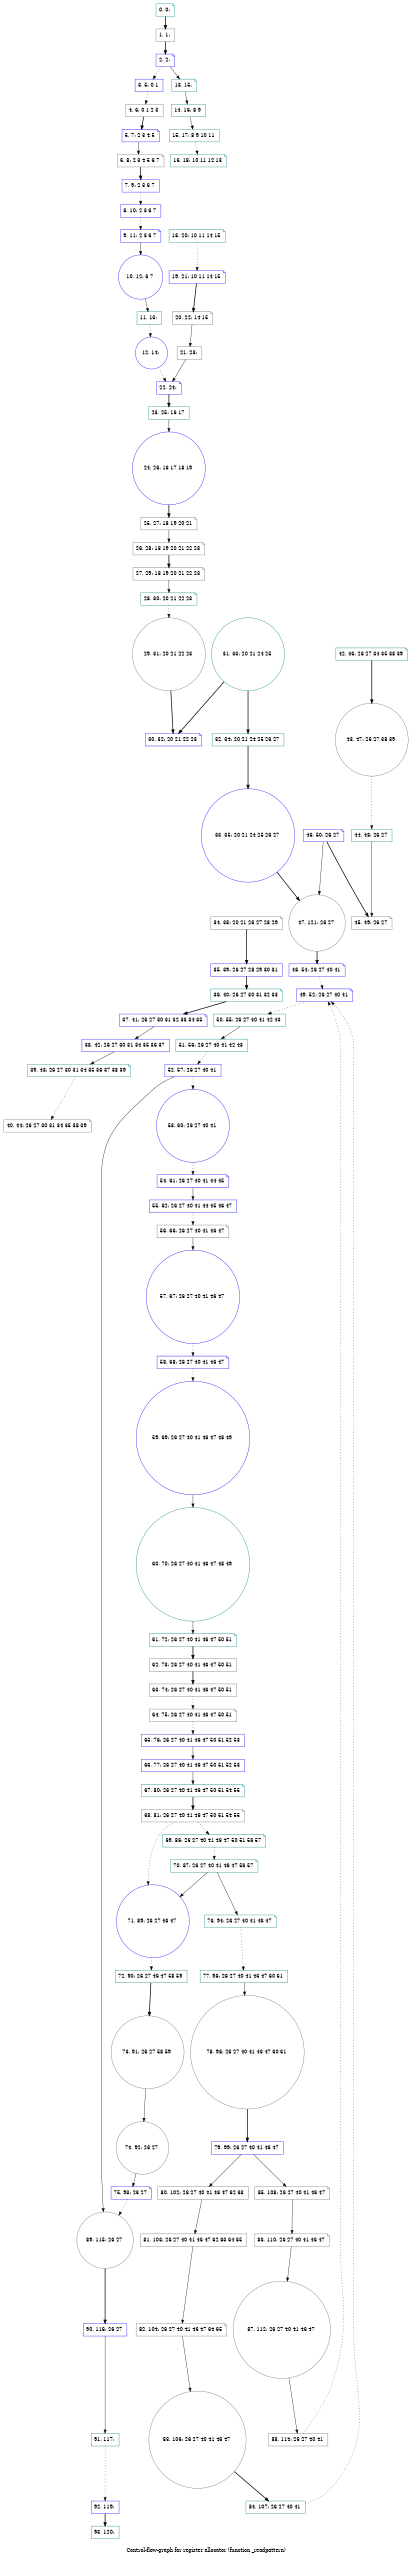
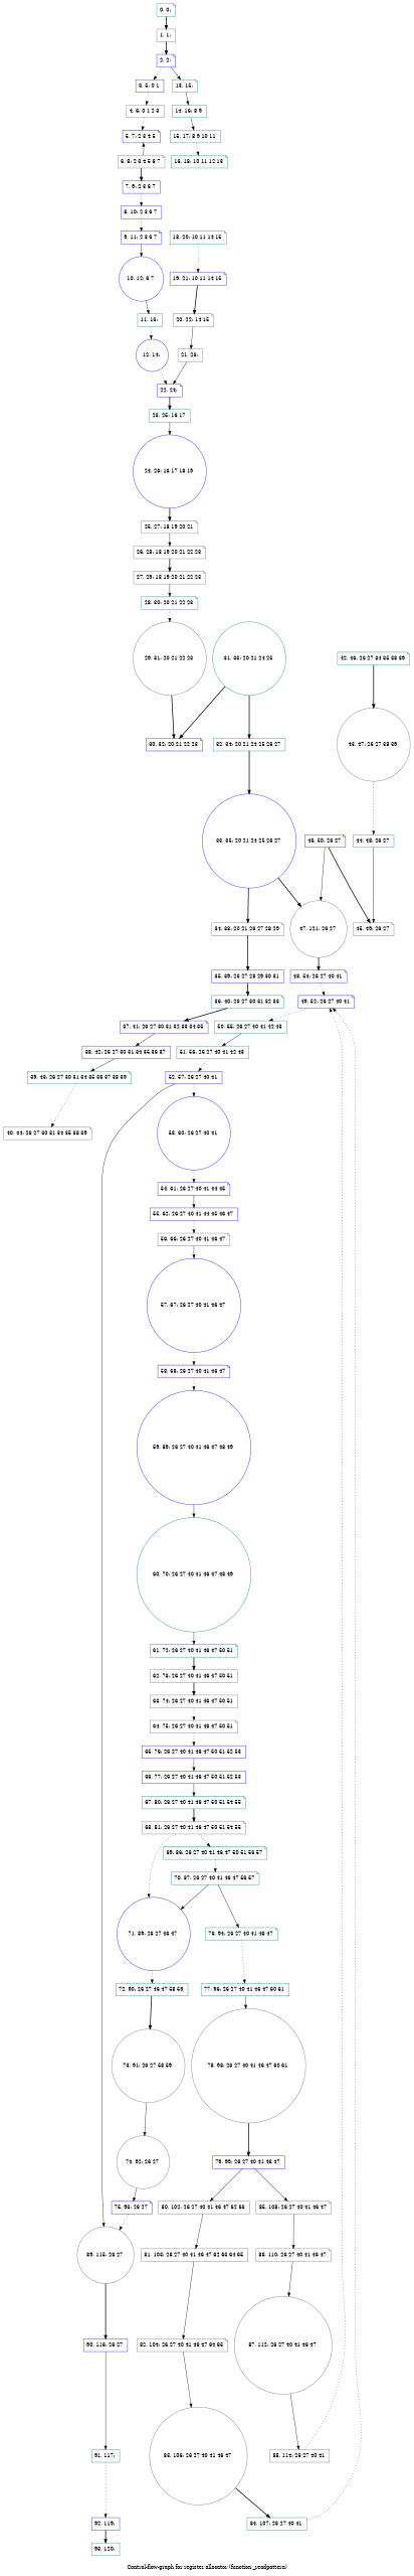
  digraph {
    label="Control-flow-graph for register allocator (function _readpattern)"
    node [color=blue shape=note]
    edge [style=solid]
    n1 [color=teal label="0, 0: "]
    n2 [color=gray40 label="1, 1: " shape=box]
    n3 [label="2, 2: "]
    n4 [label="3, 5: 0 1 " shape=box]
    n5 [color=teal label="13, 15: "]
    n6 [color=gray40 label="4, 6: 0 1 2 3 " shape=box]
    n7 [color=teal label="14, 16: 8 9 " shape=box]
    n8 [label="5, 7: 2 3 4 5 "]
    n9 [color=gray40 label="6, 8: 2 3 4 5 6 7 "]
    n10 [label="7, 9: 2 3 6 7 " shape=box]
    n11 [label="8, 10: 2 3 6 7 " shape=box]
    n12 [label="9, 11: 2 3 6 7 "]
    n13 [label="10, 12: 6 7 " shape=circle]
    n14 [color=teal label="11, 13: " shape=box]
    n15 [label="12, 14: " shape=circle]
    n16 [label="22, 24: "]
    n17 [color=teal label="23, 25: 16 17 " shape=box]
    n18 [color=teal label="15, 17: 8 9 10 11 " shape=box]
    n19 [color=teal label="16, 18: 10 11 12 13 "]
    n20 [color=teal label="18, 20: 10 11 14 15 "]
    n21 [label="19, 21: 10 11 14 15 "]
    n22 [color=gray40 label="20, 22: 14 15 "]
    n23 [color=gray40 label="21, 23: " shape=box]
    n24 [label="24, 26: 16 17 18 19 " shape=circle]
    n25 [color=gray40 label="25, 27: 18 19 20 21 "]
    n26 [color=gray40 label="26, 28: 18 19 20 21 22 23 "]
    n27 [color=gray40 label="27, 29: 18 19 20 21 22 23 "]
    n28 [color=teal label="28, 30: 20 21 22 23 "]
    n29 [color=gray40 label="29, 31: 20 21 22 23 " shape=circle]
    n30 [label="30, 32: 20 21 22 23 "]
    n31 [color=teal label="31, 33: 20 21 24 25 " shape=circle]
    n32 [color=teal label="32, 34: 20 21 24 25 26 27 " shape=box]
    n33 [label="33, 35: 20 21 24 25 26 27 " shape=circle]
    n34 [color=gray40 label="34, 38: 20 21 26 27 28 29 "]
    n35 [color=gray40 label="47, 121: 26 27 " shape=circle]
    n36 [label="35, 39: 26 27 28 29 30 31 " shape=box]
    n37 [label="48, 54: 26 27 40 41 "]
    n38 [color=teal label="36, 40: 26 27 30 31 32 33 "]
    n39 [label="37, 41: 26 27 30 31 32 33 34 35 "]
    n40 [label="38, 42: 26 27 30 31 34 35 36 37 " shape=box]
    n41 [color=teal label="39, 43: 26 27 30 31 34 35 36 37 38 39 "]
    n42 [color=gray40 label="40, 44: 26 27 30 31 34 35 38 39 "]
    n43 [color=teal label="42, 46: 26 27 34 35 38 39 "]
    n44 [color=gray40 label="43, 47: 26 27 38 39 " shape=circle]
    n45 [color=teal label="44, 48: 26 27 " shape=box]
    n46 [color=gray40 label="45, 49: 26 27 "]
    n47 [label="46, 50: 26 27 "]
    n48 [label="49, 52: 26 27 40 41 "]
    n49 [color=teal label="50, 55: 26 27 40 41 42 43 " shape=box]
    n50 [color=teal label="51, 56: 26 27 40 41 42 43 " shape=box]
    n51 [label="52, 57: 26 27 40 41 " shape=box]
    n52 [label="53, 60: 26 27 40 41 " shape=circle]
    n53 [color=gray40 label="89, 115: 26 27 " shape=circle]
    n54 [label="54, 61: 26 27 40 41 44 45 "]
    n55 [label="90, 116: 26 27 " shape=box]
    n56 [label="55, 62: 26 27 40 41 44 45 46 47 " shape=box]
    n57 [color=gray40 label="56, 66: 26 27 40 41 46 47 "]
    n58 [label="57, 67: 26 27 40 41 46 47 " shape=circle]
    n59 [label="58, 68: 26 27 40 41 46 47 "]
    n60 [label="59, 69: 26 27 40 41 46 47 48 49 " shape=circle]
    n61 [color=teal label="60, 70: 26 27 40 41 46 47 48 49 " shape=circle]
    n62 [color=teal label="61, 72: 26 27 40 41 46 47 50 51 "]
    n63 [color=gray40 label="62, 73: 26 27 40 41 46 47 50 51 " shape=box]
    n64 [color=gray40 label="63, 74: 26 27 40 41 46 47 50 51 " shape=box]
    n65 [color=gray40 label="64, 75: 26 27 40 41 46 47 50 51 "]
    n66 [label="65, 76: 26 27 40 41 46 47 50 51 52 53 " shape=box]
    n67 [label="66, 77: 26 27 40 41 46 47 50 51 52 53 " shape=box]
    n68 [color=teal label="67, 80: 26 27 40 41 46 47 50 51 54 55 "]
    n69 [color=gray40 label="68, 81: 26 27 40 41 46 47 50 51 54 55 "]
    n70 [color=teal label="69, 86: 26 27 40 41 46 47 50 51 56 57 "]
    n71 [label="71, 89: 26 27 46 47 " shape=circle]
    n72 [color=teal label="70, 87: 26 27 40 41 46 47 56 57 "]
    n73 [color=teal label="72, 90: 26 27 46 47 58 59 " shape=box]
    n74 [color=teal label="76, 94: 26 27 40 41 46 47 "]
    n75 [color=teal label="77, 96: 26 27 40 41 46 47 60 61 " shape=box]
    n76 [color=gray40 label="73, 91: 26 27 58 59 " shape=circle]
    n77 [color=gray40 label="74, 92: 26 27 " shape=circle]
    n78 [label="75, 93: 26 27 "]
    n79 [color=gray40 label="78, 98: 26 27 40 41 46 47 60 61 " shape=circle]
    n80 [label="79, 99: 26 27 40 41 46 47 " shape=box]
    n81 [color=gray40 label="80, 102: 26 27 40 41 46 47 62 63 " shape=box]
    n82 [color=gray40 label="85, 108: 26 27 40 41 46 47 "]
    n83 [color=gray40 label="81, 103: 26 27 40 41 46 47 62 63 64 65 " shape=box]
    n84 [color=gray40 label="86, 110: 26 27 40 41 46 47 "]
    n85 [color=gray40 label="82, 104: 26 27 40 41 46 47 64 65 "]
    n86 [color=gray40 label="83, 106: 26 27 40 41 46 47 " shape=circle]
    n87 [color=teal label="84, 107: 26 27 40 41 " shape=box]
    n88 [color=gray40 label="87, 112: 26 27 40 41 46 47 " shape=circle]
    n89 [color=gray40 label="88, 114: 26 27 40 41 " shape=box]
    n90 [color=teal label="91, 117: " shape=box]
    n91 [label="92, 119: " shape=box]
    n92 [color=teal label="93, 120: " shape=box]
    n1 -> n2 [style=bold]
    n2 -> n3 [style=bold]
    n3 -> n4 [style=dotted]
    n3 -> n5
    n4 -> n6 [style=dotted]
    n5 -> n7
-   n6 -> n8 [style=bold]
+   n6 -> n8 [style=dotted]
    n7 -> n18
-   n8 -> n9
+   n9 -> n8
    n9 -> n10 [style=bold]
    n10 -> n11 [style=dotted]
    n11 -> n12 [style=dotted]
    n12 -> n13
    n13 -> n14
    n14 -> n15 [style=dotted]
    n15 -> n16 [style=dotted]
    n16 -> n17 [style=bold]
    n17 -> n24
    n18 -> n19 [style=dotted]
    n20 -> n21 [style=dotted]
    n21 -> n22 [style=bold]
    n22 -> n23
    n23 -> n16
    n24 -> n25 [style=bold]
    n25 -> n26
    n26 -> n27 [style=bold]
    n27 -> n28
    n28 -> n29 [style=dotted]
    n29 -> n30 [style=bold]
    n31 -> n30 [style=bold]
    n31 -> n32 [style=bold]
    n32 -> n33 [style=bold]
+   n33 -> n34 [style=bold]
    n33 -> n35 [style=bold]
    n34 -> n36 [style=bold]
    n35 -> n37 [style=bold]
    n36 -> n38 [style=bold]
    n37 -> n48 [style=dotted]
    n38 -> n39 [style=bold]
    n39 -> n40
    n40 -> n41
    n41 -> n42 [style=dotted]
    n43 -> n44 [style=bold]
    n44 -> n45 [style=dotted]
    n45 -> n46
    n47 -> n35
    n47 -> n46 [style=bold]
    n48 -> n49 [style=dotted]
    n49 -> n50
    n50 -> n51 [style=dotted]
    n51 -> n52 [style=dotted]
    n51 -> n53
    n52 -> n54 [style=dotted]
    n53 -> n55 [style=bold]
    n54 -> n56
    n55 -> n90
    n56 -> n57 [style=dotted]
    n57 -> n58
    n58 -> n59 [style=dotted]
    n59 -> n60 [style=dotted]
    n60 -> n61
    n61 -> n62
    n62 -> n63 [style=bold]
    n63 -> n64 [style=bold]
    n64 -> n65 [style=dotted]
    n65 -> n66 [style=dotted]
    n66 -> n67
    n67 -> n68
    n68 -> n69 [style=bold]
    n69 -> n70 [style=dotted]
    n69 -> n71 [style=dotted]
    n70 -> n72 [style=dotted]
    n71 -> n73 [style=dotted]
    n72 -> n71
    n72 -> n74
    n73 -> n76 [style=bold]
    n74 -> n75 [style=dotted]
    n75 -> n79
    n76 -> n77
    n77 -> n78
    n78 -> n53 [style=dotted]
    n79 -> n80 [style=bold]
    n80 -> n81
    n80 -> n82
    n81 -> n83
    n82 -> n84
    n83 -> n85
    n84 -> n88
    n85 -> n86
    n86 -> n87 [style=bold]
    n87 -> n48 [style=dotted]
    n88 -> n89
    n89 -> n48 [style=dotted]
    n90 -> n91 [style=dotted]
    n91 -> n92 [style=bold]
  }
